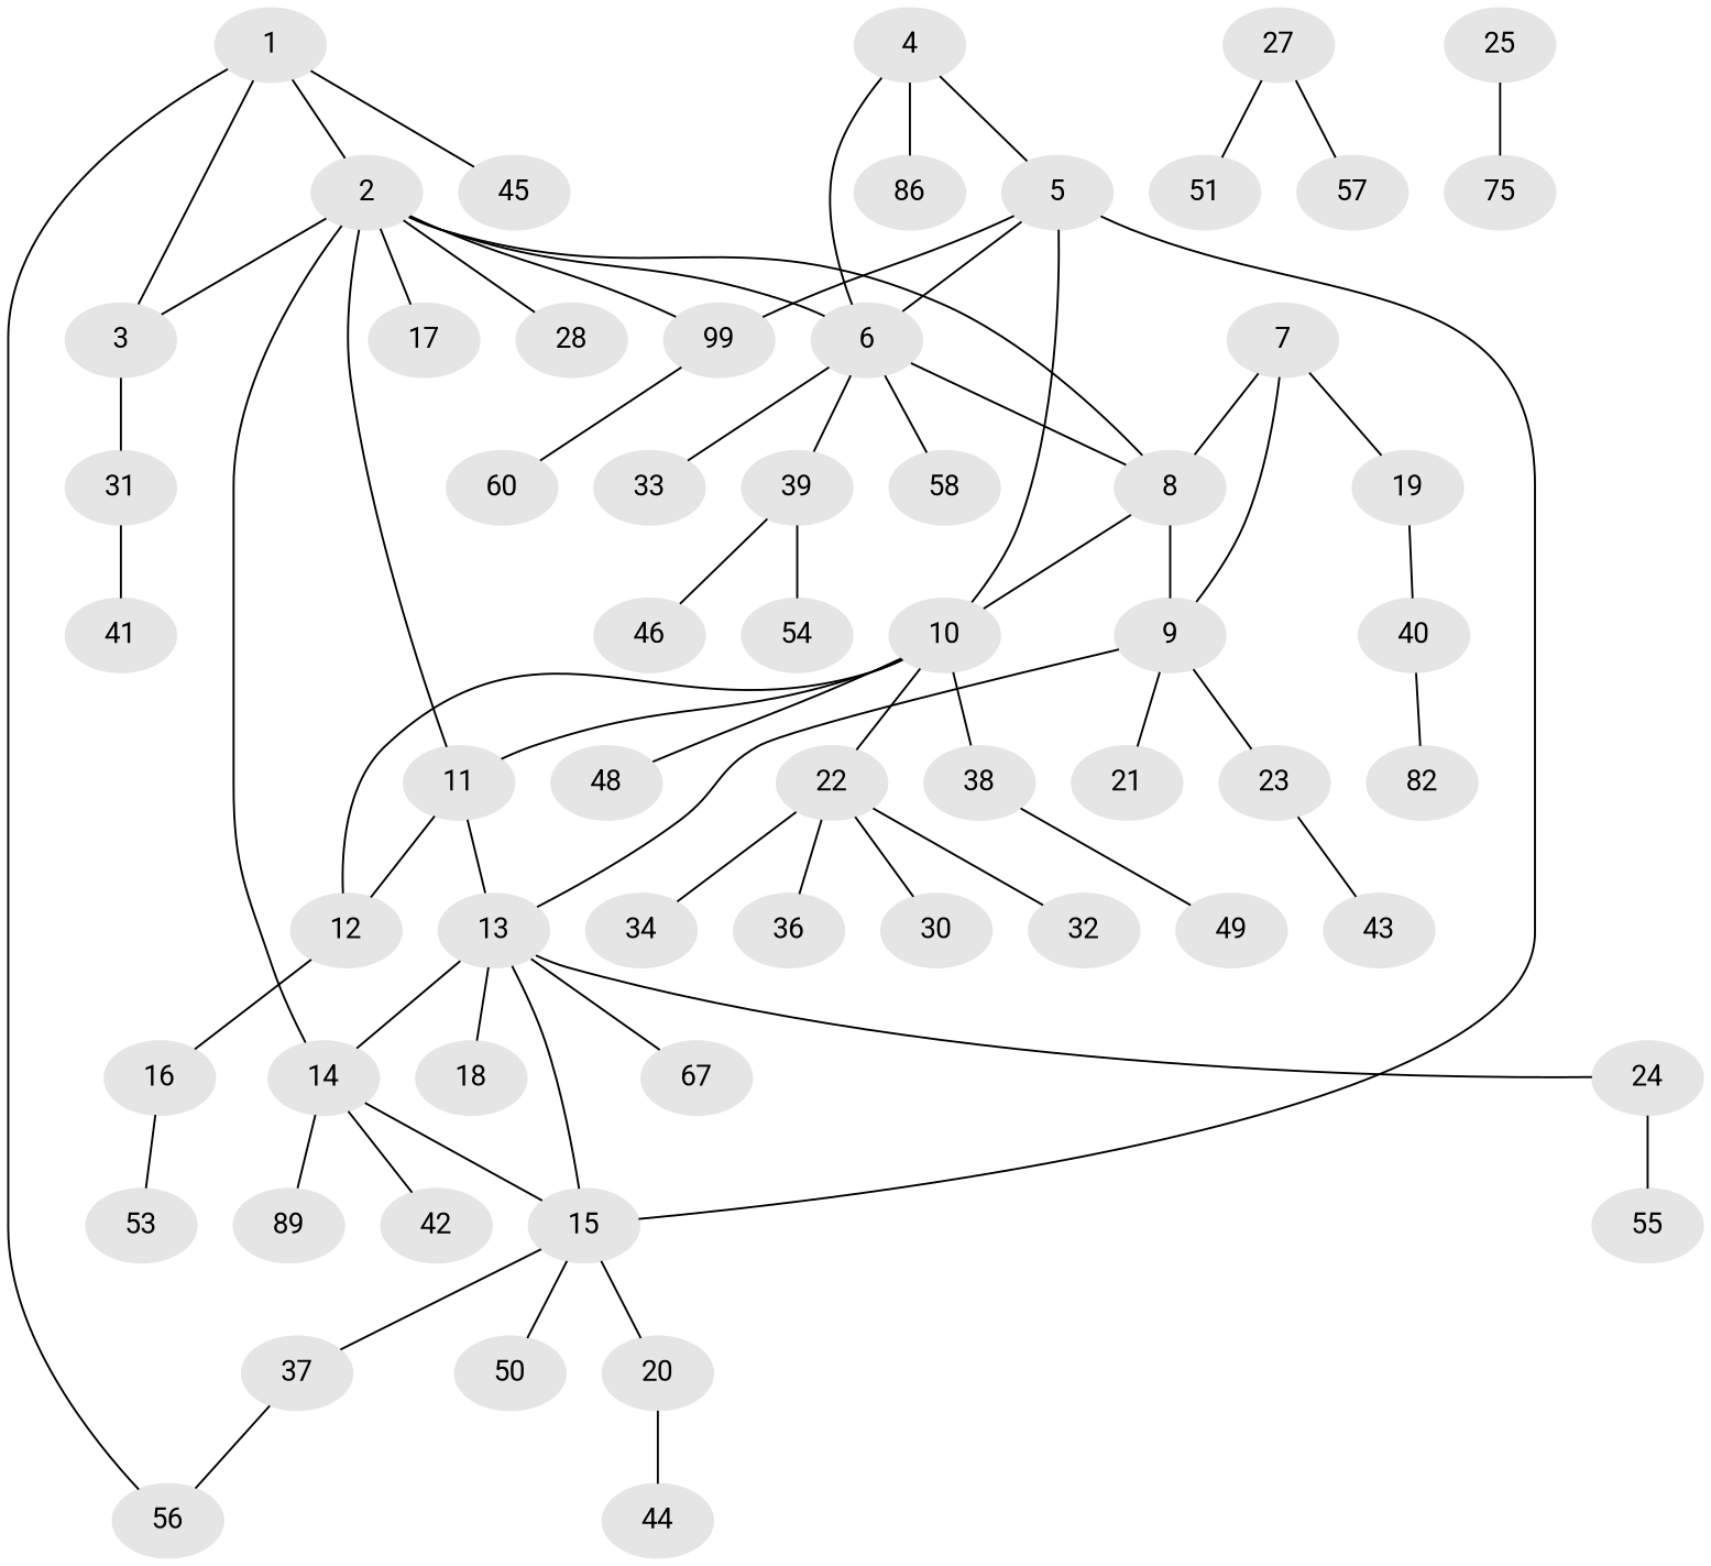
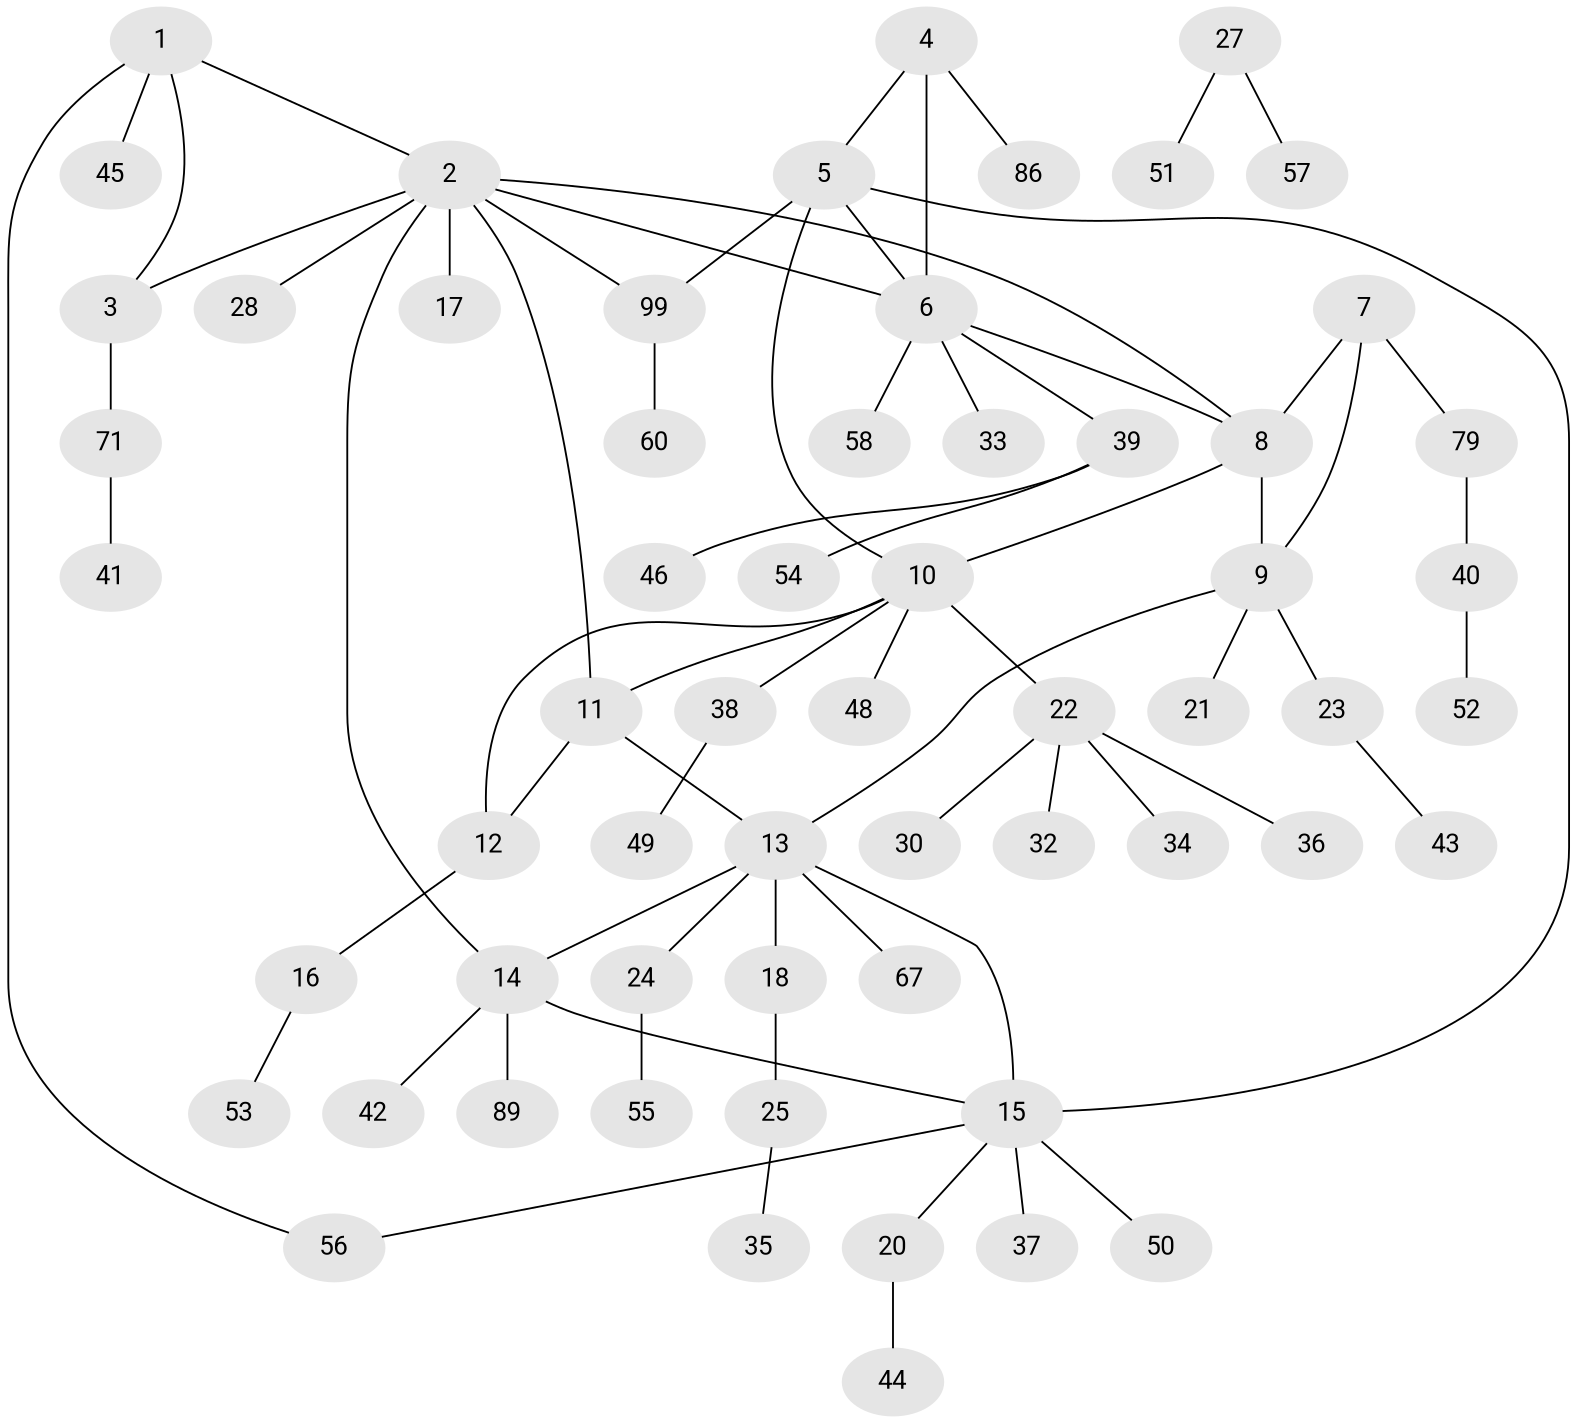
  graph {
    fontname=Roboto
    node [color=gray90 fontname=Roboto style=filled]
    edge [fontname=Roboto]
    1
    2
    3
    45
    56
    6
    8
    11
    14
    17
    28
    n12 [label=99]
-   31
+   31 [label=71]
    33
    39
    58
    10
    9
    13
    12
    15
    42
    n23 [label=89]
    60
    41
    4
    5
    n28 [label=86]
    22
    38
    48
    20
    37
    50
    27
    51
    57
    46
    54
    7
-   19
+   19 [label=79]
    21
    23
    40
    18
    24
    n47 [label=67]
    43
    16
    30
    32
    34
    36
    49
    53
    25
    55
    44
-   35 [label=75]
-   52 [label=82]
+   35
+   52
    1 -- 2
    1 -- 3
    1 -- 45
    1 -- 56
    2 -- 3
    2 -- 6
    2 -- 8
    2 -- 11
    2 -- 14
    2 -- 17
    2 -- 28
    2 -- n12
    3 -- 31
    6 -- 8
    6 -- 33
    6 -- 39
    6 -- 58
    8 -- 10
    8 -- 9
    11 -- 13
    11 -- 12
    14 -- 15
    14 -- 42
    14 -- n23
    n12 -- 60
    31 -- 41
    39 -- 46
    39 -- 54
    10 -- 11
    10 -- 12
    10 -- 22
    10 -- 38
    10 -- 48
    9 -- 13
    9 -- 21
    9 -- 23
    13 -- 14
    13 -- 15
    13 -- 18
    13 -- 24
    13 -- n47
    12 -- 16
-   37 -- 56
+   15 -- 56
    15 -- 20
    15 -- 37
    15 -- 50
    4 -- 6
    4 -- 5
    4 -- n28
    5 -- 6
    5 -- n12
    5 -- 10
    5 -- 15
    22 -- 30
    22 -- 32
    22 -- 34
    22 -- 36
    38 -- 49
    20 -- 44
    27 -- 51
    27 -- 57
    7 -- 8
    7 -- 9
    7 -- 19
    19 -- 40
    23 -- 43
    40 -- 52
+   18 -- 25
    24 -- 55
    16 -- 53
    25 -- 35
  }
